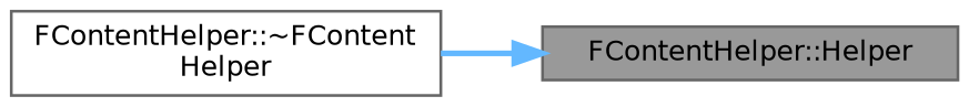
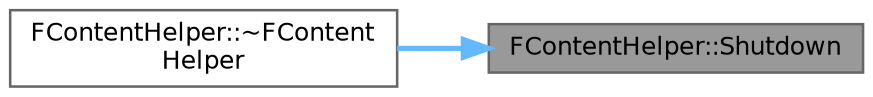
  digraph {
    rankdir=RL
    node [color=gray40 fontname=Helvetica fontsize=10 shape=box style=filled]
-   n1 [fillcolor=grey60 fontcolor=black height=0.2 label="FContentHelper::Helper" width=0.4]
+   n1 [fillcolor=grey60 fontcolor=black height=0.2 label="FContentHelper::Shutdown" width=0.4]
    n2 [fillcolor=white height=0.2 label="FContentHelper::~FContent\lHelper" width=0.4]
    n1 -> n2 [color=steelblue1 dir=back fontname=Helvetica fontsize=10 labelfontname=Helvetica labelfontsize=10 style=bold]
  }
